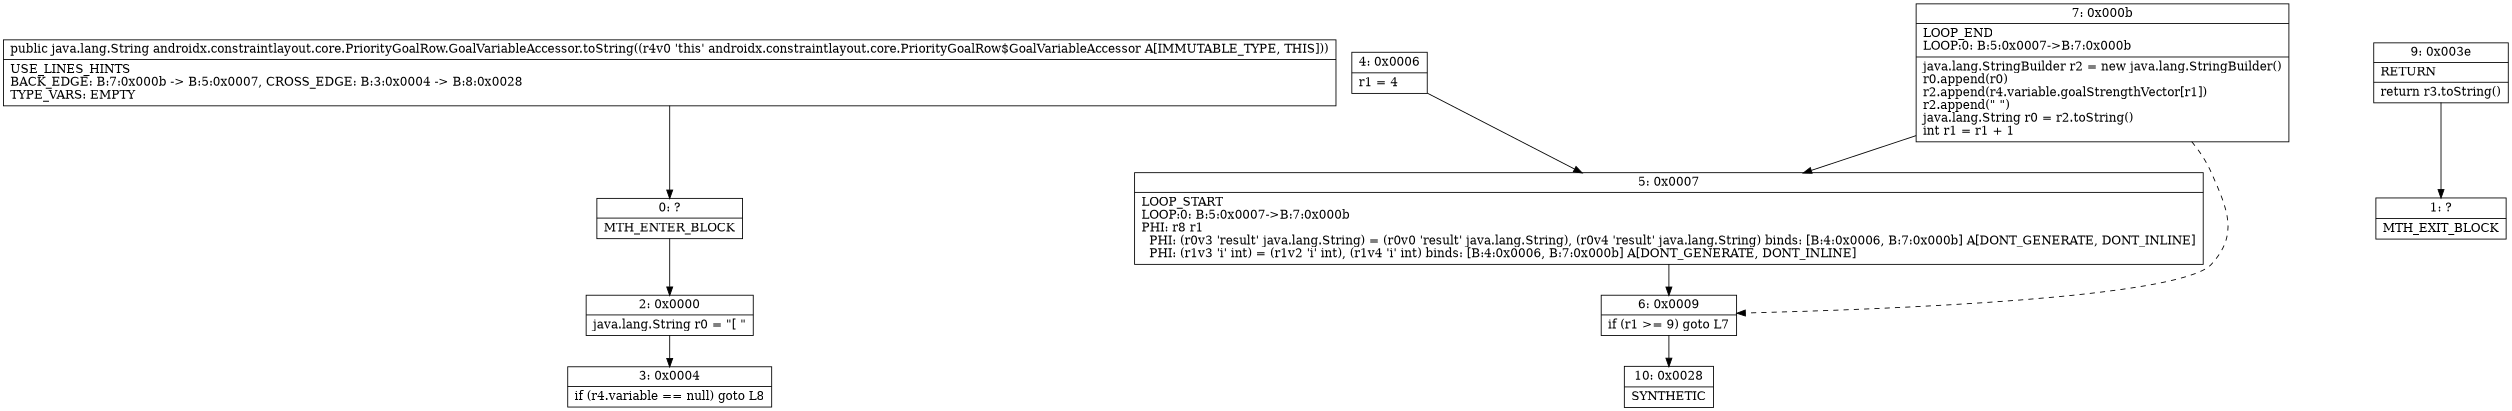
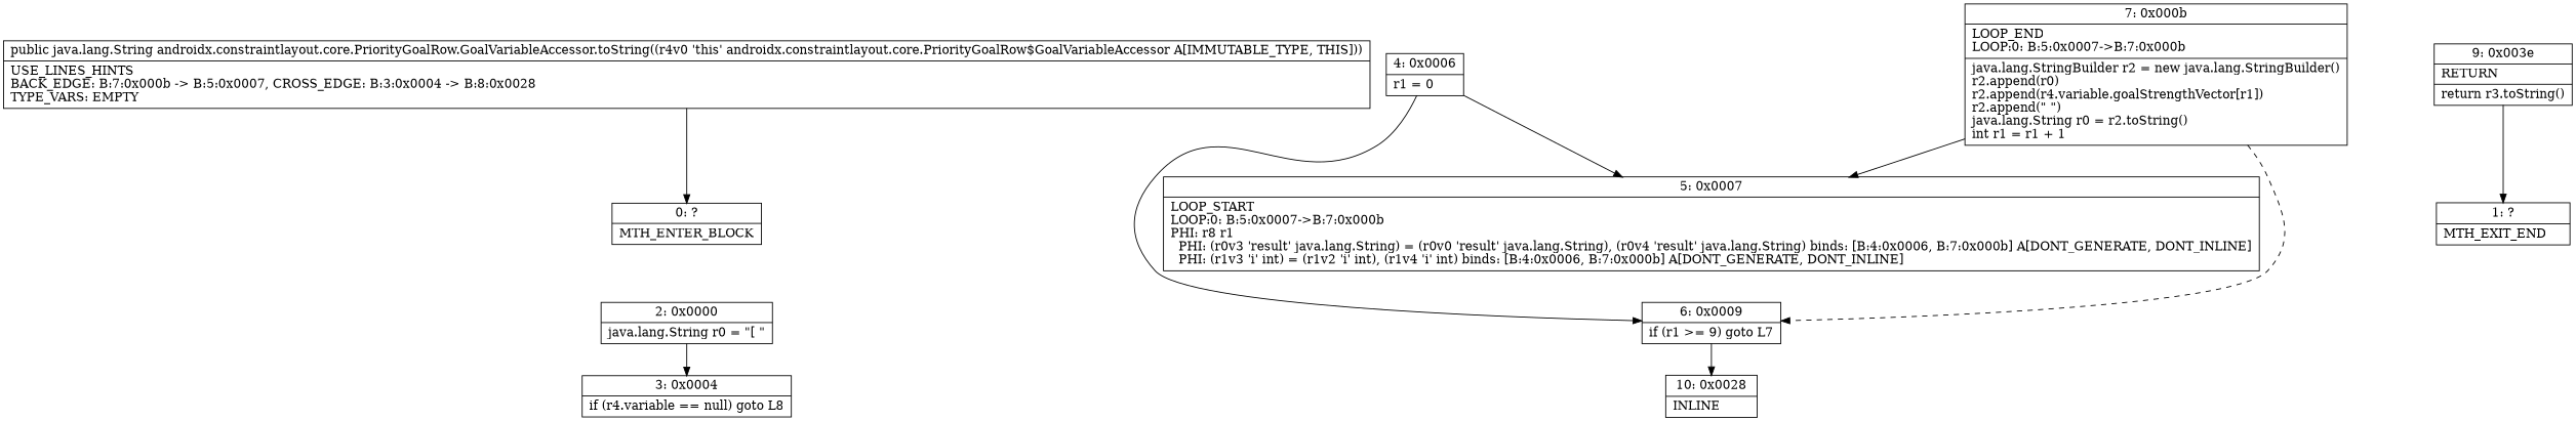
  digraph {
    node [shape=record]
    n1 [label="{0\:\ ?|MTH_ENTER_BLOCK\l}"]
    n2 [label="{2\:\ 0x0000|java.lang.String r0 = \"[ \"\l}"]
    n3 [label="{3\:\ 0x0004|if (r4.variable == null) goto L8\l}"]
-   n4 [label="{4\:\ 0x0006|r1 = 4\l}"]
+   n4 [label="{4\:\ 0x0006|r1 = 0\l}"]
    n5 [label="{5\:\ 0x0007|LOOP_START\lLOOP:0: B:5:0x0007\-\>B:7:0x000b\lPHI: r8 r1 \l  PHI: (r0v3 'result' java.lang.String) = (r0v0 'result' java.lang.String), (r0v4 'result' java.lang.String) binds: [B:4:0x0006, B:7:0x000b] A[DONT_GENERATE, DONT_INLINE]\l  PHI: (r1v3 'i' int) = (r1v2 'i' int), (r1v4 'i' int) binds: [B:4:0x0006, B:7:0x000b] A[DONT_GENERATE, DONT_INLINE]\l}"]
    n6 [label="{6\:\ 0x0009|if (r1 \>= 9) goto L7\l}"]
-   n7 [label="{10\:\ 0x0028|SYNTHETIC\l}"]
-   n8 [label="{7\:\ 0x000b|LOOP_END\lLOOP:0: B:5:0x0007\-\>B:7:0x000b\l|java.lang.StringBuilder r2 = new java.lang.StringBuilder()\lr0.append(r0)\lr2.append(r4.variable.goalStrengthVector[r1])\lr2.append(\" \")\ljava.lang.String r0 = r2.toString()\lint r1 = r1 + 1\l}"]
+   n7 [label="{10\:\ 0x0028|INLINE\l}"]
+   n8 [label="{7\:\ 0x000b|LOOP_END\lLOOP:0: B:5:0x0007\-\>B:7:0x000b\l|java.lang.StringBuilder r2 = new java.lang.StringBuilder()\lr2.append(r0)\lr2.append(r4.variable.goalStrengthVector[r1])\lr2.append(\" \")\ljava.lang.String r0 = r2.toString()\lint r1 = r1 + 1\l}"]
    n9 [label="{9\:\ 0x003e|RETURN\l|return r3.toString()\l}"]
-   n10 [label="{1\:\ ?|MTH_EXIT_BLOCK\l}"]
+   n10 [label="{1\:\ ?|MTH_EXIT_END\l}"]
    n11 [label="{public java.lang.String androidx.constraintlayout.core.PriorityGoalRow.GoalVariableAccessor.toString((r4v0 'this' androidx.constraintlayout.core.PriorityGoalRow$GoalVariableAccessor A[IMMUTABLE_TYPE, THIS]))  | USE_LINES_HINTS\lBACK_EDGE: B:7:0x000b \-\> B:5:0x0007, CROSS_EDGE: B:3:0x0004 \-\> B:8:0x0028\lTYPE_VARS: EMPTY\l}"]
-   n1 -> n2
    n2 -> n3
    n4 -> n5
-   n5 -> n6
+   n4 -> n6
    n6 -> n7
    n8 -> n5
    n8 -> n6 [style=dashed]
    n9 -> n10
    n11 -> n1
  }
